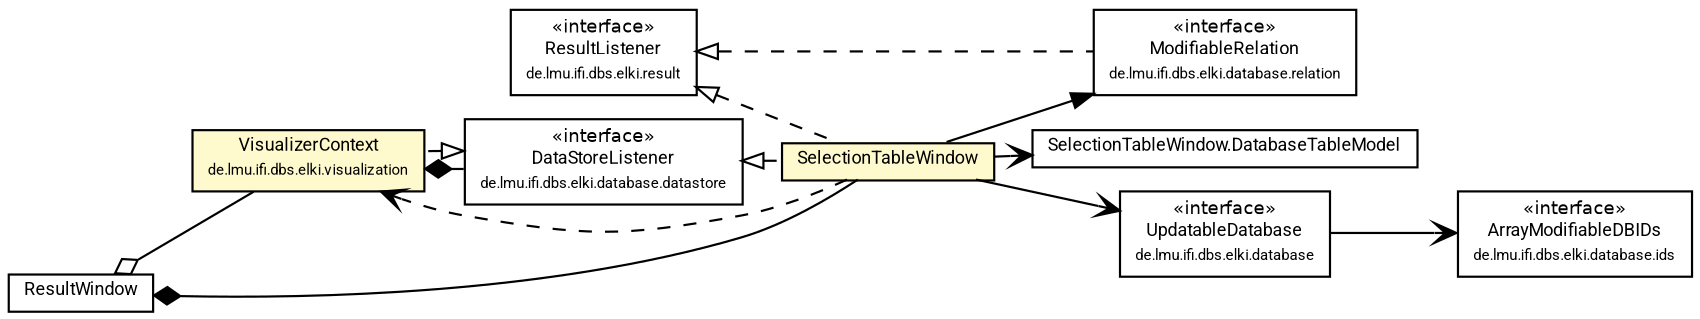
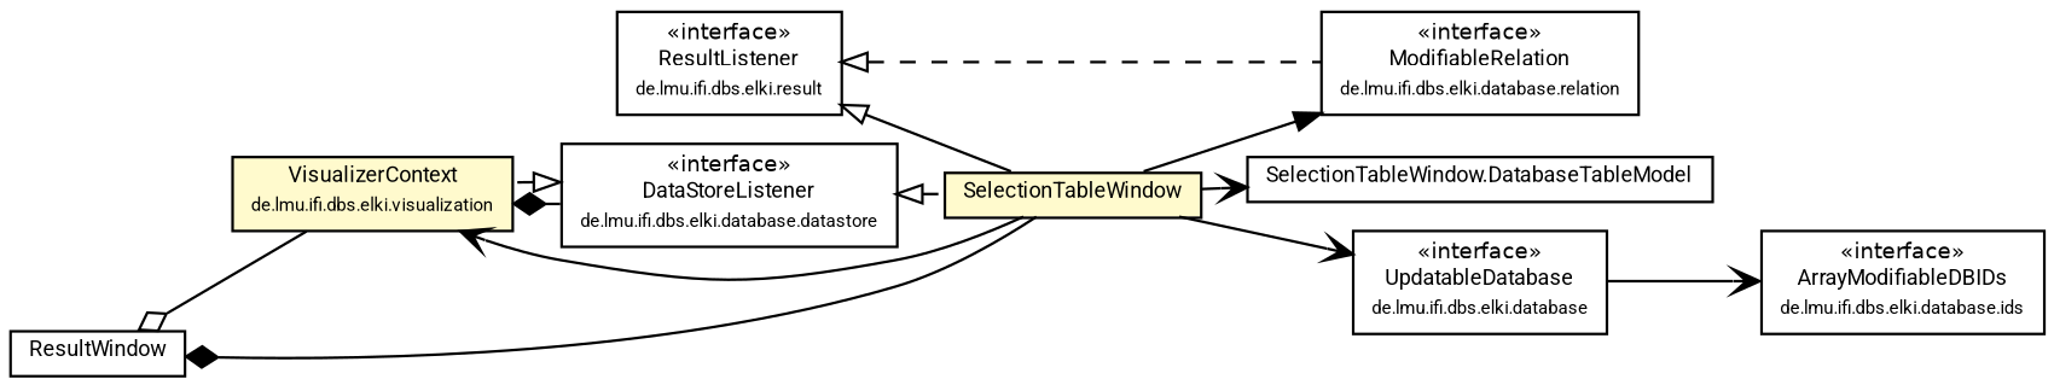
  digraph {
    fontname="DejaVu Sans"
    nodesep=0.15
    rankdir=LR
    ranksep=0.25
    node [fontcolor=black fontname="DejaVu Sans" fontsize=8 margin=0 shape=plaintext]
    edge [color=black dir=back fontname="DejaVu Sans" fontsize=7 labelfontname=Roboto labelfontsize=7 weight=1]
    n1 [height=0 label=<<table title="de.lmu.ifi.dbs.elki.visualization.VisualizerContext" border="0" cellborder="1" cellspacing="0" cellpadding="2" bgcolor="LemonChiffon" href="../VisualizerContext.html" target="_parent"> 		<tr><td><table border="0" cellspacing="0" cellpadding="1"> 		<tr><td align="center" balign="center"> <font face="Roboto">VisualizerContext</font> </td></tr> 		<tr><td align="center" balign="center"> <font face="Roboto" point-size="7.0">de.lmu.ifi.dbs.elki.visualization</font> </td></tr> 		</table></td></tr> 		</table>> width=0]
    n2 [height=0 label=<<table title="de.lmu.ifi.dbs.elki.database.datastore.DataStoreListener" border="0" cellborder="1" cellspacing="0" cellpadding="2" href="../../database/datastore/DataStoreListener.html" target="_parent"> 		<tr><td><table border="0" cellspacing="0" cellpadding="1"> 		<tr><td align="center" balign="center"> &#171;interface&#187; </td></tr> 		<tr><td align="center" balign="center"> <font face="Roboto">DataStoreListener</font> </td></tr> 		<tr><td align="center" balign="center"> <font face="Roboto" point-size="7.0">de.lmu.ifi.dbs.elki.database.datastore</font> </td></tr> 		</table></td></tr> 		</table>> width=0]
    n3 [height=0 label=<<table title="de.lmu.ifi.dbs.elki.visualization.gui.SelectionTableWindow" border="0" cellborder="1" cellspacing="0" cellpadding="2" bgcolor="lemonChiffon" href="SelectionTableWindow.html" target="_parent"> 		<tr><td><table border="0" cellspacing="0" cellpadding="1"> 		<tr><td align="center" balign="center"> <font face="Roboto">SelectionTableWindow</font> </td></tr> 		</table></td></tr> 		</table>> width=0]
    n4 [height=0 label=<<table title="de.lmu.ifi.dbs.elki.visualization.gui.SelectionTableWindow.DatabaseTableModel" border="0" cellborder="1" cellspacing="0" cellpadding="2" href="SelectionTableWindow.DatabaseTableModel.html" target="_parent"> 		<tr><td><table border="0" cellspacing="0" cellpadding="1"> 		<tr><td align="center" balign="center"> <font face="Roboto">SelectionTableWindow.DatabaseTableModel</font> </td></tr> 		</table></td></tr> 		</table>> width=0]
    n5 [height=0 label=<<table title="de.lmu.ifi.dbs.elki.database.relation.ModifiableRelation" border="0" cellborder="1" cellspacing="0" cellpadding="2" href="../../database/relation/ModifiableRelation.html" target="_parent"> 		<tr><td><table border="0" cellspacing="0" cellpadding="1"> 		<tr><td align="center" balign="center"> &#171;interface&#187; </td></tr> 		<tr><td align="center" balign="center"> <font face="Roboto">ModifiableRelation</font> </td></tr> 		<tr><td align="center" balign="center"> <font face="Roboto" point-size="7.0">de.lmu.ifi.dbs.elki.database.relation</font> </td></tr> 		</table></td></tr> 		</table>> width=0]
    n6 [height=0 label=<<table title="de.lmu.ifi.dbs.elki.database.UpdatableDatabase" border="0" cellborder="1" cellspacing="0" cellpadding="2" href="../../database/UpdatableDatabase.html" target="_parent"> 		<tr><td><table border="0" cellspacing="0" cellpadding="1"> 		<tr><td align="center" balign="center"> &#171;interface&#187; </td></tr> 		<tr><td align="center" balign="center"> <font face="Roboto">UpdatableDatabase</font> </td></tr> 		<tr><td align="center" balign="center"> <font face="Roboto" point-size="7.0">de.lmu.ifi.dbs.elki.database</font> </td></tr> 		</table></td></tr> 		</table>> width=0]
    n7 [height=0 label=<<table title="de.lmu.ifi.dbs.elki.database.ids.ArrayModifiableDBIDs" border="0" cellborder="1" cellspacing="0" cellpadding="2" href="../../database/ids/ArrayModifiableDBIDs.html" target="_parent"> 		<tr><td><table border="0" cellspacing="0" cellpadding="1"> 		<tr><td align="center" balign="center"> &#171;interface&#187; </td></tr> 		<tr><td align="center" balign="center"> <font face="Roboto">ArrayModifiableDBIDs</font> </td></tr> 		<tr><td align="center" balign="center"> <font face="Roboto" point-size="7.0">de.lmu.ifi.dbs.elki.database.ids</font> </td></tr> 		</table></td></tr> 		</table>> width=0]
    n8 [height=0 label=<<table title="de.lmu.ifi.dbs.elki.visualization.gui.ResultWindow" border="0" cellborder="1" cellspacing="0" cellpadding="2" href="ResultWindow.html" target="_parent"> 		<tr><td><table border="0" cellspacing="0" cellpadding="1"> 		<tr><td align="center" balign="center"> <font face="Roboto">ResultWindow</font> </td></tr> 		</table></td></tr> 		</table>> width=0]
    n9 [height=0 label=<<table title="de.lmu.ifi.dbs.elki.result.ResultListener" border="0" cellborder="1" cellspacing="0" cellpadding="2" href="../../result/ResultListener.html" target="_parent"> 		<tr><td><table border="0" cellspacing="0" cellpadding="1"> 		<tr><td align="center" balign="center"> &#171;interface&#187; </td></tr> 		<tr><td align="center" balign="center"> <font face="Roboto">ResultListener</font> </td></tr> 		<tr><td align="center" balign="center"> <font face="Roboto" point-size="7.0">de.lmu.ifi.dbs.elki.result</font> </td></tr> 		</table></td></tr> 		</table>> width=0]
    n1 -> n2 [arrowhead=none arrowtail=diamond weight=6]
    n2 -> n1 [arrowtail=empty style=dashed weight=9]
    n2 -> n3 [arrowtail=empty style=dashed weight=9]
-   n3 -> n1 [arrowhead=open style=dashed dir=""]
+   n3 -> n1 [arrowhead=open dir=""]
    n3 -> n4 [arrowhead=open dir=""]
    n3 -> n5 [arrowhead=normal dir=""]
    n3 -> n6 [arrowhead=open dir=""]
    n6 -> n7 [arrowhead=open dir=""]
    n8 -> n1 [arrowhead=none arrowtail=ediamond weight=4]
    n8 -> n3 [arrowhead=none arrowtail=diamond weight=6]
-   n9 -> n3 [arrowtail=empty style=dashed weight=9]
+   n9 -> n3 [arrowtail=empty style=solid weight=9]
    n9 -> n5 [arrowtail=empty style=dashed weight=9]
  }
